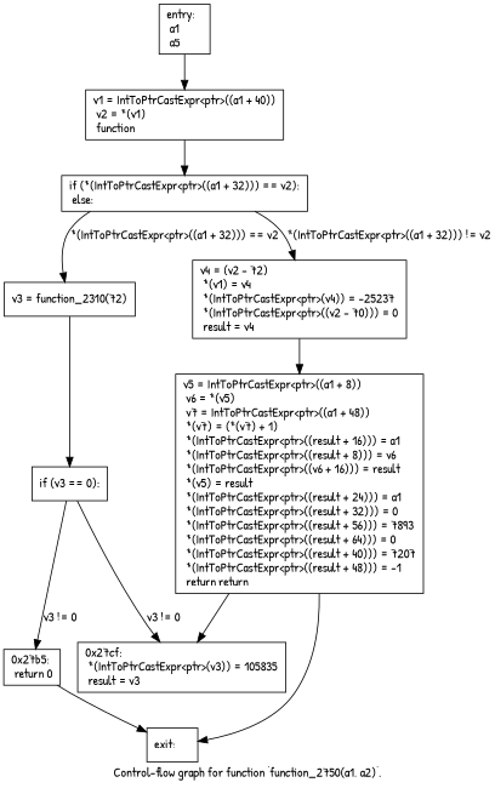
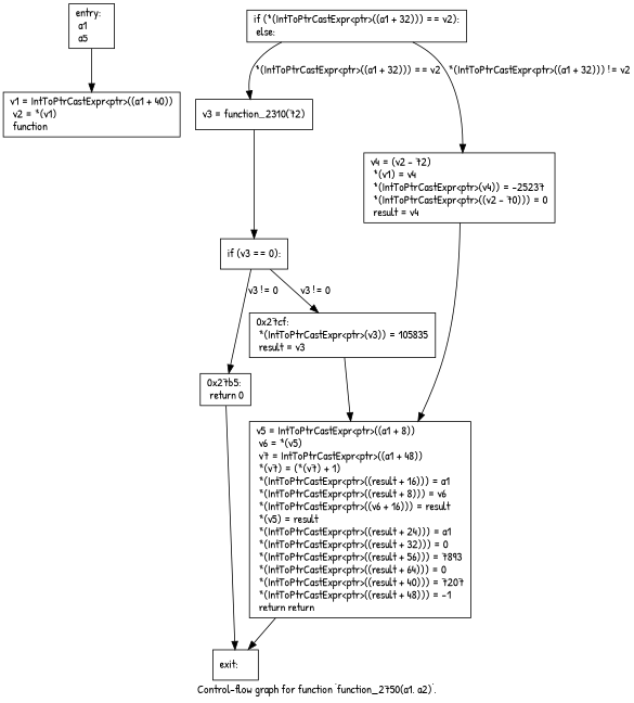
  digraph {
    fontname="Patrick Hand"
    label="Control-flow graph for function 'function_2750(a1, a2)'."
    node [fontname="Patrick Hand" shape=record]
    edge [fontname="Patrick Hand"]
    n1 [label="{entry:\l  a1\l  a5\l}"]
    n2 [label="{  v1 = IntToPtrCastExpr\<ptr\>((a1 + 40))\l  v2 = *(v1)\l  function\l}"]
    n3 [label="{  if (*(IntToPtrCastExpr\<ptr\>((a1 + 32))) == v2):\l  else:\l}"]
    n4 [label="{  v3 = function_2310(72)\l}"]
    n5 [label="{  v4 = (v2 - 72)\l  *(v1) = v4\l  *(IntToPtrCastExpr\<ptr\>(v4)) = -25237\l  *(IntToPtrCastExpr\<ptr\>((v2 - 70))) = 0\l  result = v4\l}"]
    n6 [label="{  if (v3 == 0):\l}"]
    n7 [label="{  v5 = IntToPtrCastExpr\<ptr\>((a1 + 8))\l  v6 = *(v5)\l  v7 = IntToPtrCastExpr\<ptr\>((a1 + 48))\l  *(v7) = (*(v7) + 1)\l  *(IntToPtrCastExpr\<ptr\>((result + 16))) = a1\l  *(IntToPtrCastExpr\<ptr\>((result + 8))) = v6\l  *(IntToPtrCastExpr\<ptr\>((v6 + 16))) = result\l  *(v5) = result\l  *(IntToPtrCastExpr\<ptr\>((result + 24))) = a1\l  *(IntToPtrCastExpr\<ptr\>((result + 32))) = 0\l  *(IntToPtrCastExpr\<ptr\>((result + 56))) = 7893\l  *(IntToPtrCastExpr\<ptr\>((result + 64))) = 0\l  *(IntToPtrCastExpr\<ptr\>((result + 40))) = 7207\l  *(IntToPtrCastExpr\<ptr\>((result + 48))) = -1\l  return return\l}"]
    n8 [label="{0x27b5:\l  return 0\l}"]
    n9 [label="{0x27cf:\l  *(IntToPtrCastExpr\<ptr\>(v3)) = 105835\l  result = v3\l}"]
    n10 [label="{exit:\l}"]
    n1 -> n2
-   n2 -> n3
    n3 -> n4 [label="*(IntToPtrCastExpr\<ptr\>((a1 + 32))) == v2"]
    n3 -> n5 [label="*(IntToPtrCastExpr\<ptr\>((a1 + 32))) != v2"]
    n4 -> n6
    n5 -> n7
    n6 -> n8 [label="v3 != 0"]
    n6 -> n9 [label="v3 != 0"]
    n7 -> n10
    n8 -> n10
-   n7 -> n9
+   n9 -> n7
  }
